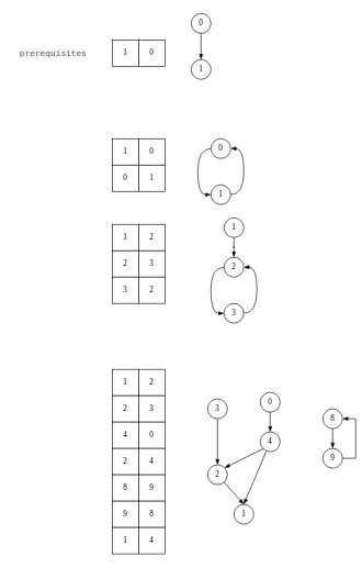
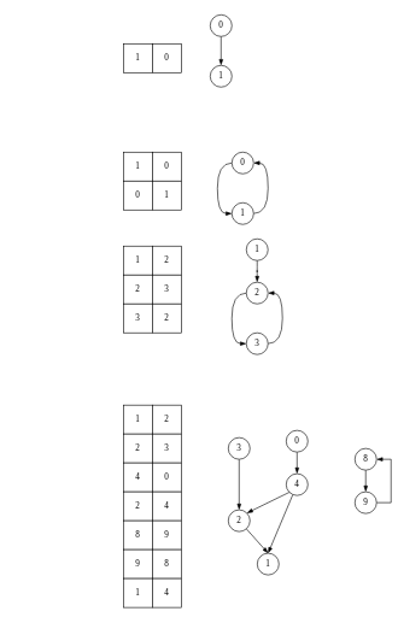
  <mxCell id="0" />
  <mxCell id="1" parent="0" />
  <mxCell id="2" value="&lt;font face=&quot;Lucida Console&quot;&gt;1&lt;/font&gt;" style="rounded=0;whiteSpace=wrap;html=1;" parent="1" vertex="1"><mxGeometry x="170" y="60" width="40" height="40" as="geometry" /></mxCell>
  <mxCell id="3" value="&lt;font face=&quot;Lucida Console&quot;&gt;0&lt;/font&gt;" style="rounded=0;whiteSpace=wrap;html=1;" parent="1" vertex="1"><mxGeometry x="210" y="60" width="40" height="40" as="geometry" /></mxCell>
- <mxCell id="4" value="&lt;span style=&quot;color: rgb(89 , 89 , 89) ; font-family: monospace ; font-size: 13px ; background-color: rgba(0 , 0 , 0 , 0.04)&quot;&gt;prerequisites&lt;/span&gt;" style="text;html=1;align=center;verticalAlign=middle;resizable=0;points=[];autosize=1;" vertex="1" parent="1"><mxGeometry x="20" y="70" width="120" height="20" as="geometry" /></mxCell>
  <mxCell id="5" value="&lt;font face=&quot;Lucida Console&quot;&gt;1&lt;/font&gt;" style="ellipse;whiteSpace=wrap;html=1;aspect=fixed;" vertex="1" parent="1"><mxGeometry x="290" y="90" width="30" height="30" as="geometry" /></mxCell>
  <mxCell id="6" value="" style="rounded=0;orthogonalLoop=1;jettySize=auto;html=1;endArrow=blockThin;endFill=1;" edge="1" parent="1" source="7" target="5"><mxGeometry relative="1" as="geometry" /></mxCell>
  <mxCell id="7" value="&lt;font face=&quot;Lucida Console&quot;&gt;0&lt;/font&gt;" style="ellipse;whiteSpace=wrap;html=1;aspect=fixed;" vertex="1" parent="1"><mxGeometry x="290" y="20" width="30" height="30" as="geometry" /></mxCell>
  <mxCell id="8" value="&lt;font face=&quot;Lucida Console&quot;&gt;1&lt;/font&gt;" style="rounded=0;whiteSpace=wrap;html=1;" vertex="1" parent="1"><mxGeometry x="170" y="210" width="40" height="40" as="geometry" /></mxCell>
  <mxCell id="9" value="&lt;font face=&quot;Lucida Console&quot;&gt;0&lt;/font&gt;" style="rounded=0;whiteSpace=wrap;html=1;" vertex="1" parent="1"><mxGeometry x="210" y="210" width="40" height="40" as="geometry" /></mxCell>
  <mxCell id="10" value="&lt;font face=&quot;Lucida Console&quot;&gt;0&lt;/font&gt;" style="rounded=0;whiteSpace=wrap;html=1;" vertex="1" parent="1"><mxGeometry x="170" y="250" width="40" height="40" as="geometry" /></mxCell>
  <mxCell id="11" value="&lt;font face=&quot;Lucida Console&quot;&gt;1&lt;/font&gt;" style="rounded=0;whiteSpace=wrap;html=1;" vertex="1" parent="1"><mxGeometry x="210" y="250" width="40" height="40" as="geometry" /></mxCell>
  <mxCell id="12" style="edgeStyle=orthogonalEdgeStyle;rounded=0;orthogonalLoop=1;jettySize=auto;html=1;entryX=1;entryY=0.5;entryDx=0;entryDy=0;endArrow=blockThin;endFill=1;curved=1;exitX=1;exitY=0.5;exitDx=0;exitDy=0;" edge="1" parent="1" source="13" target="15"><mxGeometry relative="1" as="geometry" /></mxCell>
  <mxCell id="13" value="&lt;font face=&quot;Lucida Console&quot;&gt;1&lt;/font&gt;" style="ellipse;whiteSpace=wrap;html=1;aspect=fixed;" vertex="1" parent="1"><mxGeometry x="320" y="280" width="30" height="30" as="geometry" /></mxCell>
  <mxCell id="14" value="" style="rounded=0;orthogonalLoop=1;jettySize=auto;html=1;endArrow=blockThin;endFill=1;edgeStyle=orthogonalEdgeStyle;curved=1;exitX=0;exitY=0.5;exitDx=0;exitDy=0;entryX=0;entryY=0.5;entryDx=0;entryDy=0;" edge="1" source="15" target="13" parent="1"><mxGeometry relative="1" as="geometry" /></mxCell>
  <mxCell id="15" value="&lt;font face=&quot;Lucida Console&quot;&gt;0&lt;/font&gt;" style="ellipse;whiteSpace=wrap;html=1;aspect=fixed;" vertex="1" parent="1"><mxGeometry x="320" y="210" width="30" height="30" as="geometry" /></mxCell>
  <mxCell id="16" value="&lt;font face=&quot;Lucida Console&quot;&gt;1&lt;/font&gt;" style="rounded=0;whiteSpace=wrap;html=1;" vertex="1" parent="1"><mxGeometry x="170" y="340" width="40" height="40" as="geometry" /></mxCell>
  <mxCell id="17" value="&lt;font face=&quot;Lucida Console&quot;&gt;2&lt;/font&gt;" style="rounded=0;whiteSpace=wrap;html=1;" vertex="1" parent="1"><mxGeometry x="210" y="340" width="40" height="40" as="geometry" /></mxCell>
  <mxCell id="18" value="&lt;font face=&quot;Lucida Console&quot;&gt;2&lt;/font&gt;" style="rounded=0;whiteSpace=wrap;html=1;" vertex="1" parent="1"><mxGeometry x="170" y="380" width="40" height="40" as="geometry" /></mxCell>
  <mxCell id="19" value="&lt;font face=&quot;Lucida Console&quot;&gt;3&lt;/font&gt;" style="rounded=0;whiteSpace=wrap;html=1;" vertex="1" parent="1"><mxGeometry x="210" y="380" width="40" height="40" as="geometry" /></mxCell>
  <mxCell id="20" value="&lt;font face=&quot;Lucida Console&quot;&gt;3&lt;/font&gt;" style="rounded=0;whiteSpace=wrap;html=1;" vertex="1" parent="1"><mxGeometry x="170" y="420" width="40" height="40" as="geometry" /></mxCell>
  <mxCell id="21" value="&lt;font face=&quot;Lucida Console&quot;&gt;2&lt;/font&gt;" style="rounded=0;whiteSpace=wrap;html=1;" vertex="1" parent="1"><mxGeometry x="210" y="420" width="40" height="40" as="geometry" /></mxCell>
  <mxCell id="22" style="edgeStyle=orthogonalEdgeStyle;rounded=0;orthogonalLoop=1;jettySize=auto;html=1;entryX=1;entryY=0.5;entryDx=0;entryDy=0;endArrow=blockThin;endFill=1;curved=1;exitX=1;exitY=0.5;exitDx=0;exitDy=0;" edge="1" source="23" target="25" parent="1"><mxGeometry relative="1" as="geometry" /></mxCell>
  <mxCell id="23" value="&lt;font face=&quot;Lucida Console&quot;&gt;3&lt;/font&gt;" style="ellipse;whiteSpace=wrap;html=1;aspect=fixed;" vertex="1" parent="1"><mxGeometry x="339.94" y="460" width="30" height="30" as="geometry" /></mxCell>
  <mxCell id="24" value="" style="rounded=0;orthogonalLoop=1;jettySize=auto;html=1;endArrow=blockThin;endFill=1;edgeStyle=orthogonalEdgeStyle;curved=1;exitX=0;exitY=0.5;exitDx=0;exitDy=0;entryX=0;entryY=0.5;entryDx=0;entryDy=0;" edge="1" source="25" target="23" parent="1"><mxGeometry relative="1" as="geometry" /></mxCell>
  <mxCell id="25" value="&lt;font face=&quot;Lucida Console&quot;&gt;2&lt;/font&gt;" style="ellipse;whiteSpace=wrap;html=1;aspect=fixed;" vertex="1" parent="1"><mxGeometry x="339.94" y="390" width="30" height="30" as="geometry" /></mxCell>
  <mxCell id="26" value="" style="edgeStyle=orthogonalEdgeStyle;curved=1;rounded=0;orthogonalLoop=1;jettySize=auto;html=1;endArrow=blockThin;endFill=1;" edge="1" parent="1" source="27" target="25"><mxGeometry relative="1" as="geometry" /></mxCell>
  <mxCell id="27" value="&lt;font face=&quot;Lucida Console&quot;&gt;1&lt;/font&gt;" style="ellipse;whiteSpace=wrap;html=1;aspect=fixed;" vertex="1" parent="1"><mxGeometry x="339.94" y="330" width="30" height="30" as="geometry" /></mxCell>
  <mxCell id="28" value="&lt;font face=&quot;Lucida Console&quot;&gt;1&lt;/font&gt;" style="rounded=0;whiteSpace=wrap;html=1;" vertex="1" parent="1"><mxGeometry x="170" y="560" width="40" height="40" as="geometry" /></mxCell>
  <mxCell id="29" value="&lt;font face=&quot;Lucida Console&quot;&gt;2&lt;/font&gt;" style="rounded=0;whiteSpace=wrap;html=1;" vertex="1" parent="1"><mxGeometry x="210" y="560" width="40" height="40" as="geometry" /></mxCell>
  <mxCell id="30" value="&lt;font face=&quot;Lucida Console&quot;&gt;2&lt;/font&gt;" style="rounded=0;whiteSpace=wrap;html=1;" vertex="1" parent="1"><mxGeometry x="170" y="600" width="40" height="40" as="geometry" /></mxCell>
  <mxCell id="31" value="&lt;font face=&quot;Lucida Console&quot;&gt;3&lt;/font&gt;" style="rounded=0;whiteSpace=wrap;html=1;" vertex="1" parent="1"><mxGeometry x="210" y="600" width="40" height="40" as="geometry" /></mxCell>
  <mxCell id="32" value="&lt;font face=&quot;Lucida Console&quot;&gt;4&lt;/font&gt;" style="rounded=0;whiteSpace=wrap;html=1;" vertex="1" parent="1"><mxGeometry x="170" y="640" width="40" height="40" as="geometry" /></mxCell>
  <mxCell id="33" value="&lt;font face=&quot;Lucida Console&quot;&gt;0&lt;/font&gt;" style="rounded=0;whiteSpace=wrap;html=1;" vertex="1" parent="1"><mxGeometry x="210" y="640" width="40" height="40" as="geometry" /></mxCell>
  <mxCell id="34" value="" style="edgeStyle=none;rounded=0;orthogonalLoop=1;jettySize=auto;html=1;endArrow=blockThin;endFill=1;" edge="1" parent="1" source="35" target="53"><mxGeometry relative="1" as="geometry" /></mxCell>
  <mxCell id="35" value="&lt;font face=&quot;Lucida Console&quot;&gt;3&lt;/font&gt;" style="ellipse;whiteSpace=wrap;html=1;aspect=fixed;" vertex="1" parent="1"><mxGeometry x="315" y="605" width="30" height="30" as="geometry" /></mxCell>
  <mxCell id="36" style="edgeStyle=none;rounded=0;orthogonalLoop=1;jettySize=auto;html=1;endArrow=blockThin;endFill=1;entryX=1;entryY=0;entryDx=0;entryDy=0;exitX=0;exitY=1;exitDx=0;exitDy=0;" edge="1" parent="1" source="39" target="53"><mxGeometry relative="1" as="geometry"><mxPoint x="375.06" y="786" as="sourcePoint" /></mxGeometry></mxCell>
  <mxCell id="37" value="&lt;font face=&quot;Lucida Console&quot;&gt;1&lt;/font&gt;" style="ellipse;whiteSpace=wrap;html=1;aspect=fixed;" vertex="1" parent="1"><mxGeometry x="355.06" y="765" width="30" height="30" as="geometry" /></mxCell>
  <mxCell id="38" style="edgeStyle=none;rounded=0;orthogonalLoop=1;jettySize=auto;html=1;entryX=0.5;entryY=0;entryDx=0;entryDy=0;endArrow=blockThin;endFill=1;" edge="1" parent="1" source="39" target="37"><mxGeometry relative="1" as="geometry" /></mxCell>
  <mxCell id="39" value="&lt;font face=&quot;Lucida Console&quot;&gt;4&lt;/font&gt;" style="ellipse;whiteSpace=wrap;html=1;aspect=fixed;" vertex="1" parent="1"><mxGeometry x="395.06" y="655" width="30" height="30" as="geometry" /></mxCell>
  <mxCell id="40" value="&lt;font face=&quot;Lucida Console&quot;&gt;2&lt;/font&gt;" style="rounded=0;whiteSpace=wrap;html=1;" vertex="1" parent="1"><mxGeometry x="170" y="680" width="40" height="40" as="geometry" /></mxCell>
  <mxCell id="41" value="&lt;font face=&quot;Lucida Console&quot;&gt;4&lt;/font&gt;" style="rounded=0;whiteSpace=wrap;html=1;" vertex="1" parent="1"><mxGeometry x="210" y="680" width="40" height="40" as="geometry" /></mxCell>
  <mxCell id="42" value="" style="edgeStyle=none;rounded=0;orthogonalLoop=1;jettySize=auto;html=1;endArrow=blockThin;endFill=1;" edge="1" parent="1" source="43" target="39"><mxGeometry relative="1" as="geometry" /></mxCell>
  <mxCell id="43" value="&lt;font face=&quot;Lucida Console&quot;&gt;0&lt;/font&gt;" style="ellipse;whiteSpace=wrap;html=1;aspect=fixed;" vertex="1" parent="1"><mxGeometry x="395.06" y="595" width="30" height="30" as="geometry" /></mxCell>
  <mxCell id="44" value="&lt;font face=&quot;Lucida Console&quot;&gt;8&lt;/font&gt;" style="rounded=0;whiteSpace=wrap;html=1;" vertex="1" parent="1"><mxGeometry x="170" y="720" width="40" height="40" as="geometry" /></mxCell>
  <mxCell id="45" value="&lt;font face=&quot;Lucida Console&quot;&gt;9&lt;/font&gt;" style="rounded=0;whiteSpace=wrap;html=1;" vertex="1" parent="1"><mxGeometry x="210" y="720" width="40" height="40" as="geometry" /></mxCell>
  <mxCell id="46" value="" style="edgeStyle=none;rounded=0;orthogonalLoop=1;jettySize=auto;html=1;endArrow=blockThin;endFill=1;" edge="1" source="47" target="49" parent="1"><mxGeometry relative="1" as="geometry" /></mxCell>
  <mxCell id="47" value="&lt;font face=&quot;Lucida Console&quot;&gt;8&lt;/font&gt;" style="ellipse;whiteSpace=wrap;html=1;aspect=fixed;" vertex="1" parent="1"><mxGeometry x="490" y="620" width="30" height="30" as="geometry" /></mxCell>
  <mxCell id="48" style="edgeStyle=orthogonalEdgeStyle;rounded=0;orthogonalLoop=1;jettySize=auto;html=1;entryX=1;entryY=0.5;entryDx=0;entryDy=0;endArrow=blockThin;endFill=1;exitX=1;exitY=0.5;exitDx=0;exitDy=0;" edge="1" parent="1" source="49" target="47"><mxGeometry relative="1" as="geometry" /></mxCell>
  <mxCell id="49" value="&lt;font face=&quot;Lucida Console&quot;&gt;9&lt;/font&gt;" style="ellipse;whiteSpace=wrap;html=1;aspect=fixed;" vertex="1" parent="1"><mxGeometry x="490" y="680" width="30" height="30" as="geometry" /></mxCell>
  <mxCell id="50" value="&lt;font face=&quot;Lucida Console&quot;&gt;9&lt;/font&gt;" style="rounded=0;whiteSpace=wrap;html=1;" vertex="1" parent="1"><mxGeometry x="170" y="760" width="40" height="40" as="geometry" /></mxCell>
  <mxCell id="51" value="&lt;font face=&quot;Lucida Console&quot;&gt;8&lt;/font&gt;" style="rounded=0;whiteSpace=wrap;html=1;" vertex="1" parent="1"><mxGeometry x="210" y="760" width="40" height="40" as="geometry" /></mxCell>
  <mxCell id="52" style="rounded=0;orthogonalLoop=1;jettySize=auto;html=1;entryX=0.5;entryY=0;entryDx=0;entryDy=0;endArrow=blockThin;endFill=1;" edge="1" parent="1" source="53" target="37"><mxGeometry relative="1" as="geometry" /></mxCell>
  <mxCell id="53" value="&lt;font face=&quot;Lucida Console&quot;&gt;2&lt;/font&gt;" style="ellipse;whiteSpace=wrap;html=1;aspect=fixed;" vertex="1" parent="1"><mxGeometry x="315" y="705" width="30" height="30" as="geometry" /></mxCell>
  <mxCell id="54" value="&lt;font face=&quot;Lucida Console&quot;&gt;1&lt;/font&gt;" style="rounded=0;whiteSpace=wrap;html=1;" vertex="1" parent="1"><mxGeometry x="170" y="800" width="40" height="40" as="geometry" /></mxCell>
  <mxCell id="55" value="&lt;font face=&quot;Lucida Console&quot;&gt;4&lt;/font&gt;" style="rounded=0;whiteSpace=wrap;html=1;" vertex="1" parent="1"><mxGeometry x="210" y="800" width="40" height="40" as="geometry" /></mxCell>
